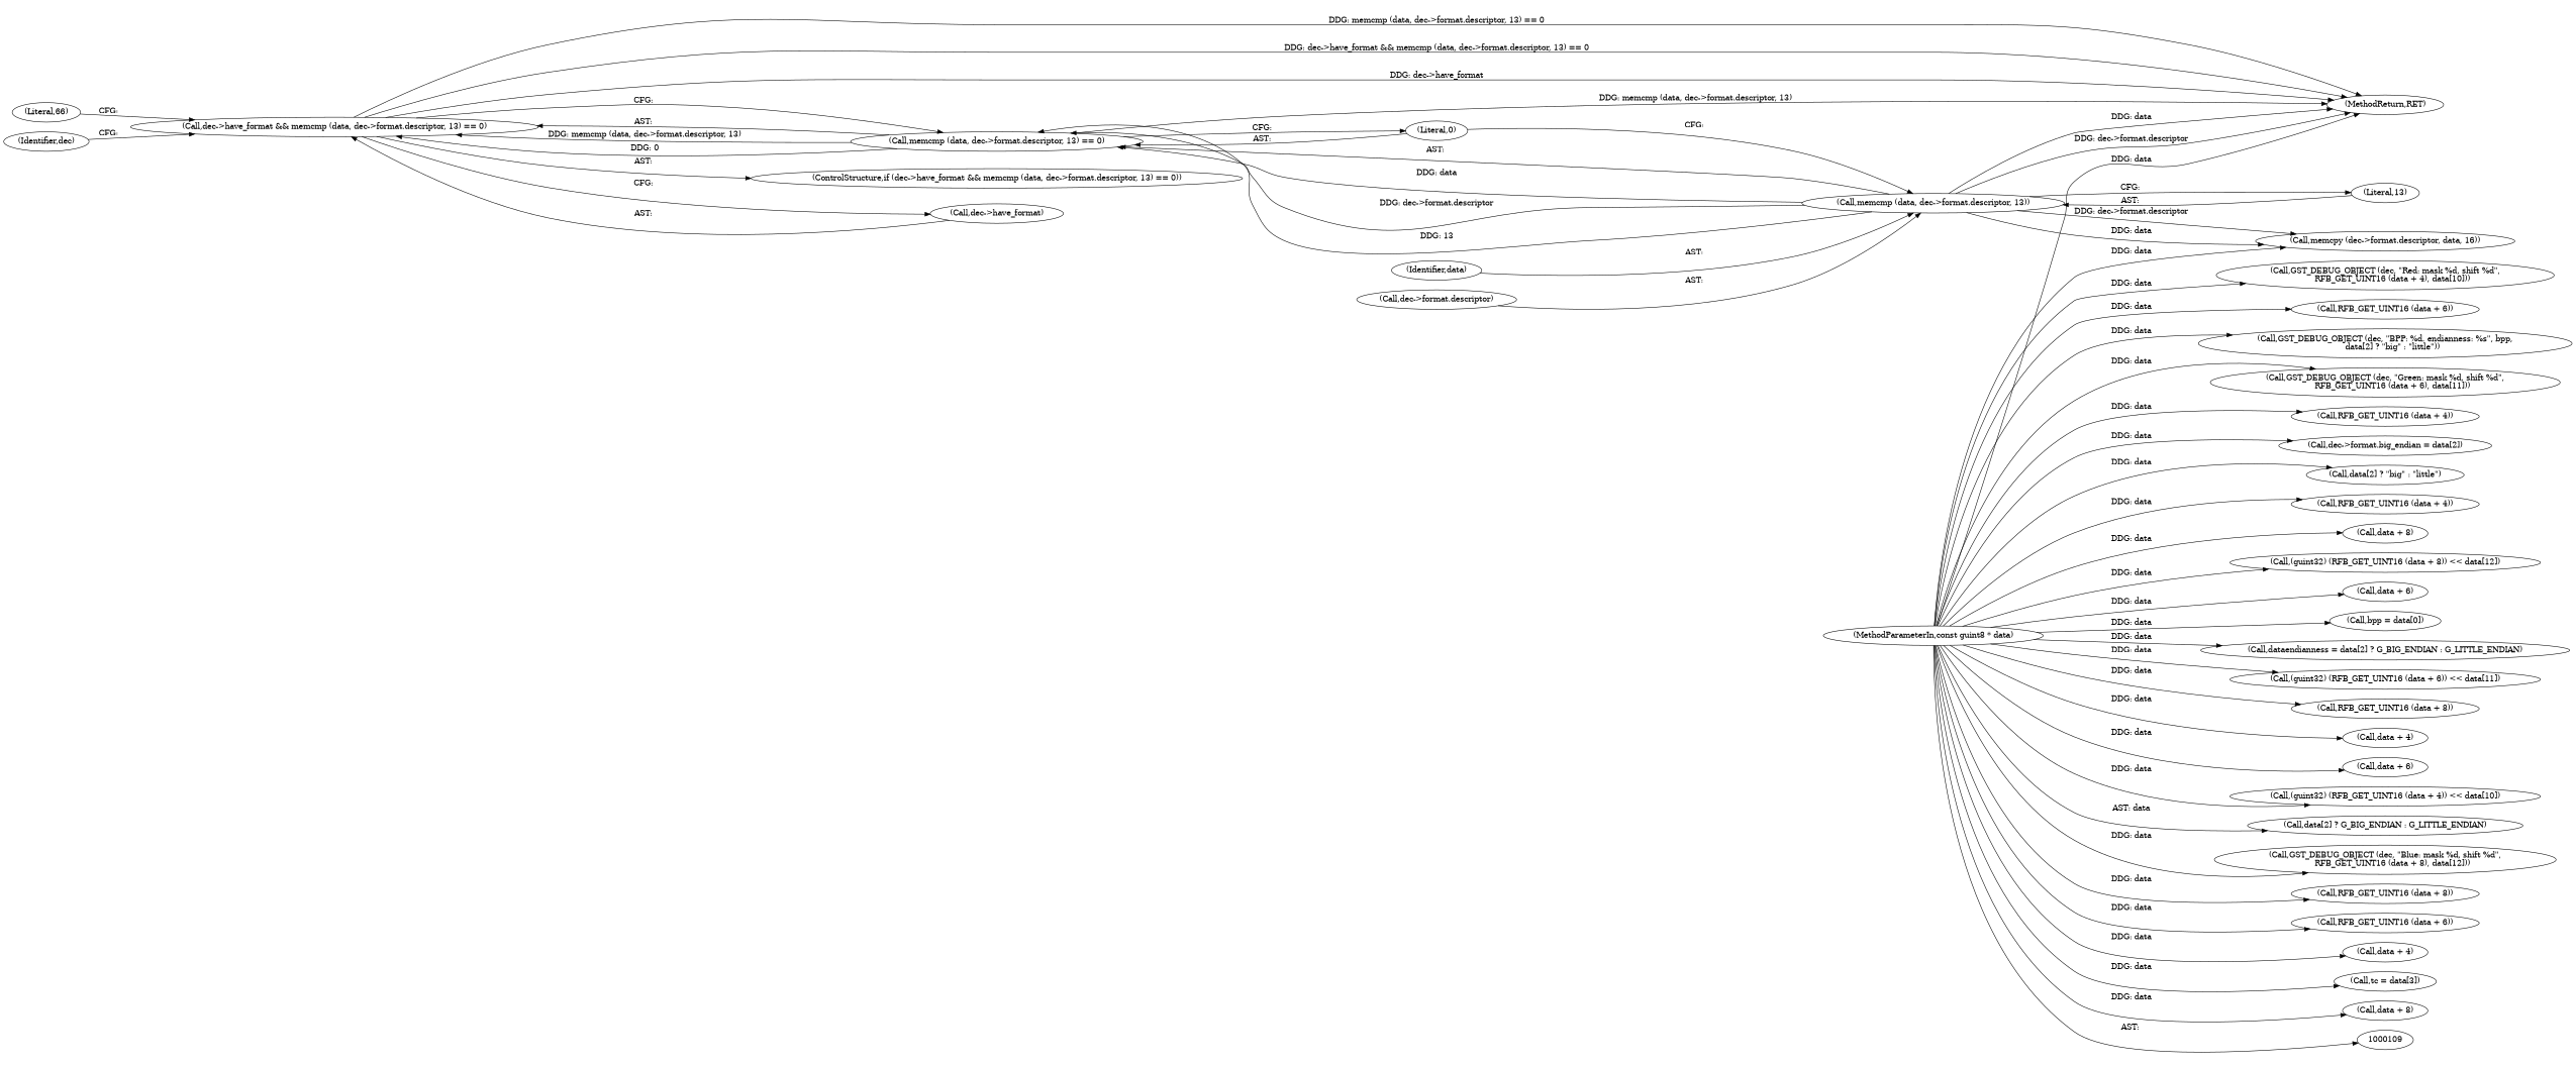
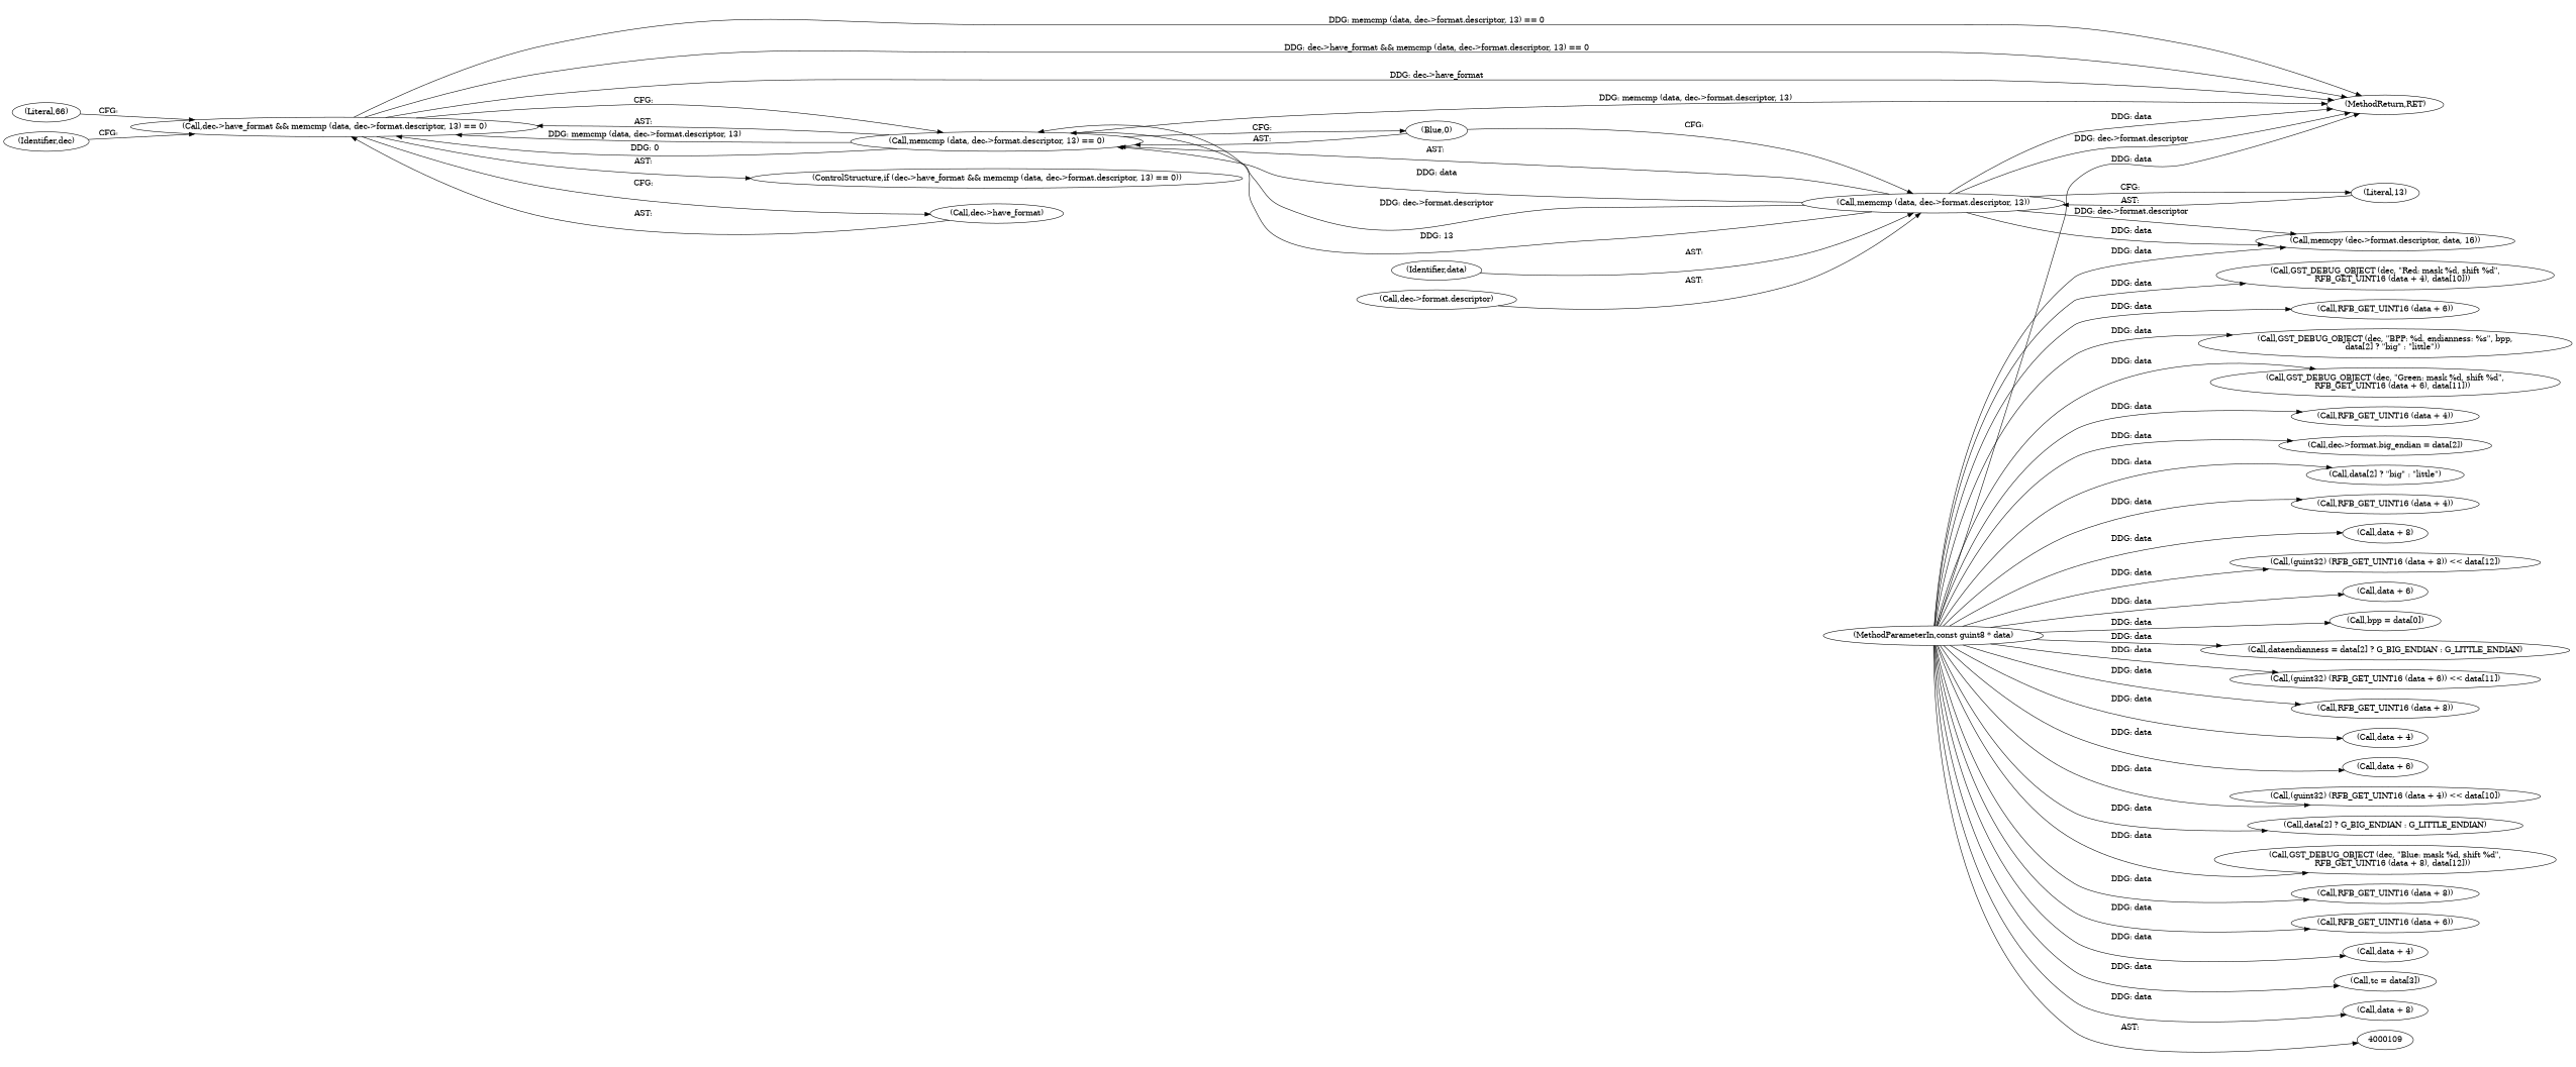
  digraph {
    rankdir=LR
    n1 [label="(Call,dec->have_format && memcmp (data, dec->format.descriptor, 13) == 0)"]
    n2 [label="(Call,memcmp (data, dec->format.descriptor, 13) == 0)"]
    n3 [label="(ControlStructure,if (dec->have_format && memcmp (data, dec->format.descriptor, 13) == 0))"]
    n4 [label="(Call,dec->have_format)"]
    n5 [label="(MethodReturn,RET)"]
-   n6 [label="(Literal,0)"]
+   n6 [label="(Blue,0)"]
    n7 [label="(Call,memcmp (data, dec->format.descriptor, 13))"]
    n8 [label="(Literal,13)"]
    n9 [label="(Call,memcpy (dec->format.descriptor, data, 16))"]
    n10 [label="(MethodParameterIn,const guint8 * data)"]
    n11 [label="(Call,GST_DEBUG_OBJECT (dec, \"Red: mask %d, shift %d\",\n      RFB_GET_UINT16 (data + 4), data[10]))"]
    n12 [label="(Call,RFB_GET_UINT16 (data + 6))"]
    n13 [label="(Call,GST_DEBUG_OBJECT (dec, \"BPP: %d. endianness: %s\", bpp,\n      data[2] ? \"big\" : \"little\"))"]
    n14 [label="(Call,GST_DEBUG_OBJECT (dec, \"Green: mask %d, shift %d\",\n      RFB_GET_UINT16 (data + 6), data[11]))"]
    n15 [label="(Call,RFB_GET_UINT16 (data + 4))"]
    n16 [label="(Call,dec->format.big_endian = data[2])"]
    n17 [label="(Call,data[2] ? \"big\" : \"little\")"]
    n18 [label="(Call,RFB_GET_UINT16 (data + 4))"]
    n19 [label="(Call,data + 8)"]
    n20 [label="(Call,(guint32) (RFB_GET_UINT16 (data + 8)) << data[12])"]
    n21 [label="(Call,data + 6)"]
    n22 [label="(Call,bpp = data[0])"]
    n23 [label="(Call,dataendianness = data[2] ? G_BIG_ENDIAN : G_LITTLE_ENDIAN)"]
    n24 [label="(Call,(guint32) (RFB_GET_UINT16 (data + 6)) << data[11])"]
    n25 [label="(Call,RFB_GET_UINT16 (data + 8))"]
    n26 [label="(Call,data + 4)"]
    n27 [label="(Call,data + 6)"]
    n28 [label="(Call,(guint32) (RFB_GET_UINT16 (data + 4)) << data[10])"]
    n29 [label="(Call,data[2] ? G_BIG_ENDIAN : G_LITTLE_ENDIAN)"]
    n30 [label="(Call,GST_DEBUG_OBJECT (dec, \"Blue: mask %d, shift %d\",\n      RFB_GET_UINT16 (data + 8), data[12]))"]
    n31 [label="(Call,RFB_GET_UINT16 (data + 8))"]
    n32 [label="(Call,RFB_GET_UINT16 (data + 6))"]
    n33 [label="(Call,data + 4)"]
    n34 [label="(Call,tc = data[3])"]
    n35 [label="(Call,data + 8)"]
-   1000109
+   1000109 [label=4000109]
    n37 [label="(Identifier,data)"]
    n38 [label="(Literal,66)"]
    n39 [label="(Call,dec->format.descriptor)"]
    n40 [label="(Identifier,dec)"]
    n1 -> n2 [label="CFG: "]
    n1 -> n3 [label="AST: "]
    n1 -> n4 [label="CFG: "]
    n1 -> n5 [label="DDG: memcmp (data, dec->format.descriptor, 13) == 0"]
    n1 -> n5 [label="DDG: dec->have_format && memcmp (data, dec->format.descriptor, 13) == 0"]
    n1 -> n5 [label="DDG: dec->have_format"]
    n2 -> n1 [label="AST: "]
    n2 -> n1 [label="DDG: memcmp (data, dec->format.descriptor, 13)"]
    n2 -> n1 [label="DDG: 0"]
    n2 -> n5 [label="DDG: memcmp (data, dec->format.descriptor, 13)"]
    n2 -> n6 [label="CFG: "]
    n4 -> n1 [label="AST: "]
    n6 -> n2 [label="AST: "]
    n6 -> n7 [label="CFG: "]
    n7 -> n2 [label="AST: "]
    n7 -> n2 [label="DDG: data"]
    n7 -> n2 [label="DDG: dec->format.descriptor"]
    n7 -> n2 [label="DDG: 13"]
    n7 -> n5 [label="DDG: data"]
    n7 -> n5 [label="DDG: dec->format.descriptor"]
    n7 -> n8 [label="CFG: "]
    n7 -> n9 [label="DDG: dec->format.descriptor"]
    n7 -> n9 [label="DDG: data"]
    n8 -> n7 [label="AST: "]
    n10 -> n5 [label="DDG: data"]
    n10 -> n9 [label="DDG: data"]
    n10 -> n11 [label="DDG: data"]
    n10 -> n12 [label="DDG: data"]
    n10 -> n13 [label="DDG: data"]
    n10 -> n14 [label="DDG: data"]
    n10 -> n15 [label="DDG: data"]
    n10 -> n16 [label="DDG: data"]
    n10 -> n17 [label="DDG: data"]
    n10 -> n18 [label="DDG: data"]
    n10 -> n19 [label="DDG: data"]
    n10 -> n20 [label="DDG: data"]
    n10 -> n21 [label="DDG: data"]
    n10 -> n22 [label="DDG: data"]
    n10 -> n23 [label="DDG: data"]
    n10 -> n24 [label="DDG: data"]
    n10 -> n25 [label="DDG: data"]
    n10 -> n26 [label="DDG: data"]
    n10 -> n27 [label="DDG: data"]
    n10 -> n28 [label="DDG: data"]
-   n10 -> n29 [label="AST: data"]
+   n10 -> n29 [label="DDG: data"]
    n10 -> n30 [label="DDG: data"]
    n10 -> n31 [label="DDG: data"]
    n10 -> n32 [label="DDG: data"]
    n10 -> n33 [label="DDG: data"]
    n10 -> n34 [label="DDG: data"]
    n10 -> n35 [label="DDG: data"]
    n10 -> 1000109 [label="AST: "]
    n37 -> n7 [label="AST: "]
    n38 -> n1 [label="CFG: "]
    n39 -> n7 [label="AST: "]
    n40 -> n1 [label="CFG: "]
  }
